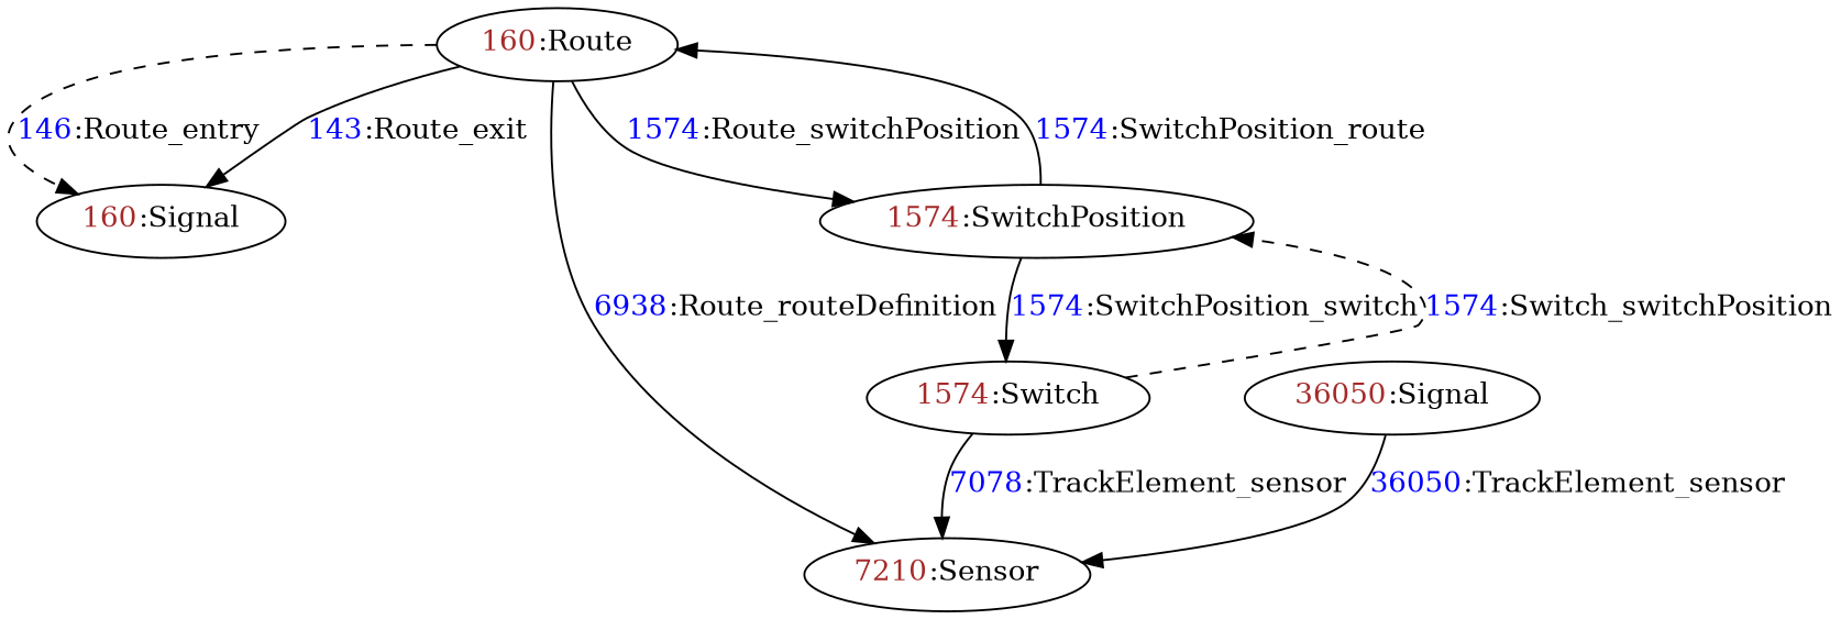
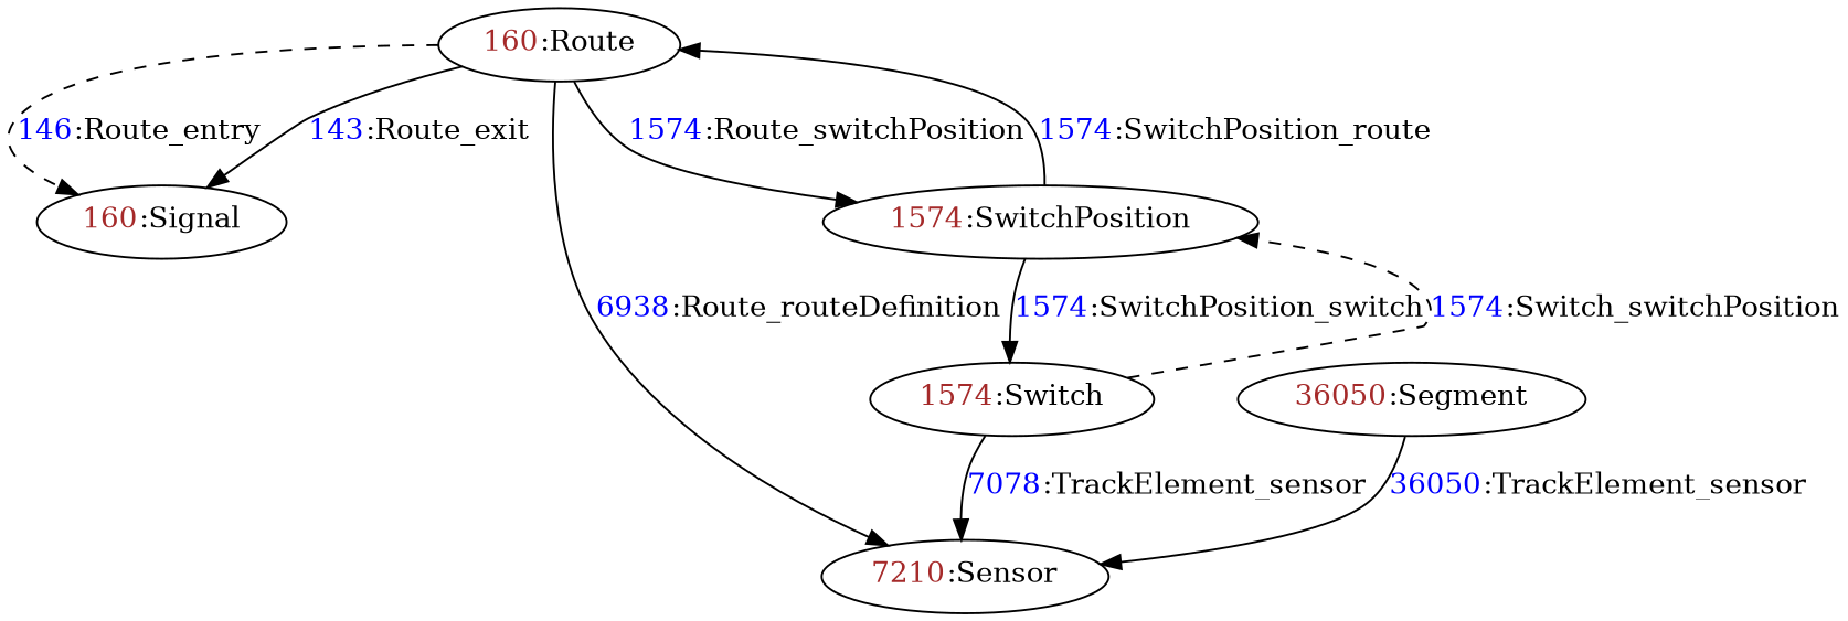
  digraph {
    edge [style=solid]
    n1 [label=<<FONT color="brown">160</FONT>:Signal>]
    n2 [label=<<FONT color="brown">160</FONT>:Route>]
    n3 [label=<<FONT color="brown">7210</FONT>:Sensor>]
    n4 [label=<<FONT color="brown">1574</FONT>:SwitchPosition>]
    n5 [label=<<FONT color="brown">1574</FONT>:Switch>]
-   n6 [label=<<FONT color="brown">36050</FONT>:Signal>]
+   n6 [label=<<FONT color="brown">36050</FONT>:Segment>]
    n2 -> n1 [label=<<FONT color="blue">146</FONT>:Route_entry> style=dashed]
    n2 -> n1 [label=<<FONT color="blue">143</FONT>:Route_exit>]
    n2 -> n3 [label=<<FONT color="blue">6938</FONT>:Route_routeDefinition>]
    n2 -> n4 [label=<<FONT color="blue">1574</FONT>:Route_switchPosition>]
    n4 -> n2 [label=<<FONT color="blue">1574</FONT>:SwitchPosition_route>]
    n4 -> n5 [label=<<FONT color="blue">1574</FONT>:SwitchPosition_switch>]
    n5 -> n3 [label=<<FONT color="blue">7078</FONT>:TrackElement_sensor>]
    n5 -> n4 [label=<<FONT color="blue">1574</FONT>:Switch_switchPosition> style=dashed]
    n6 -> n3 [label=<<FONT color="blue">36050</FONT>:TrackElement_sensor>]
  }
